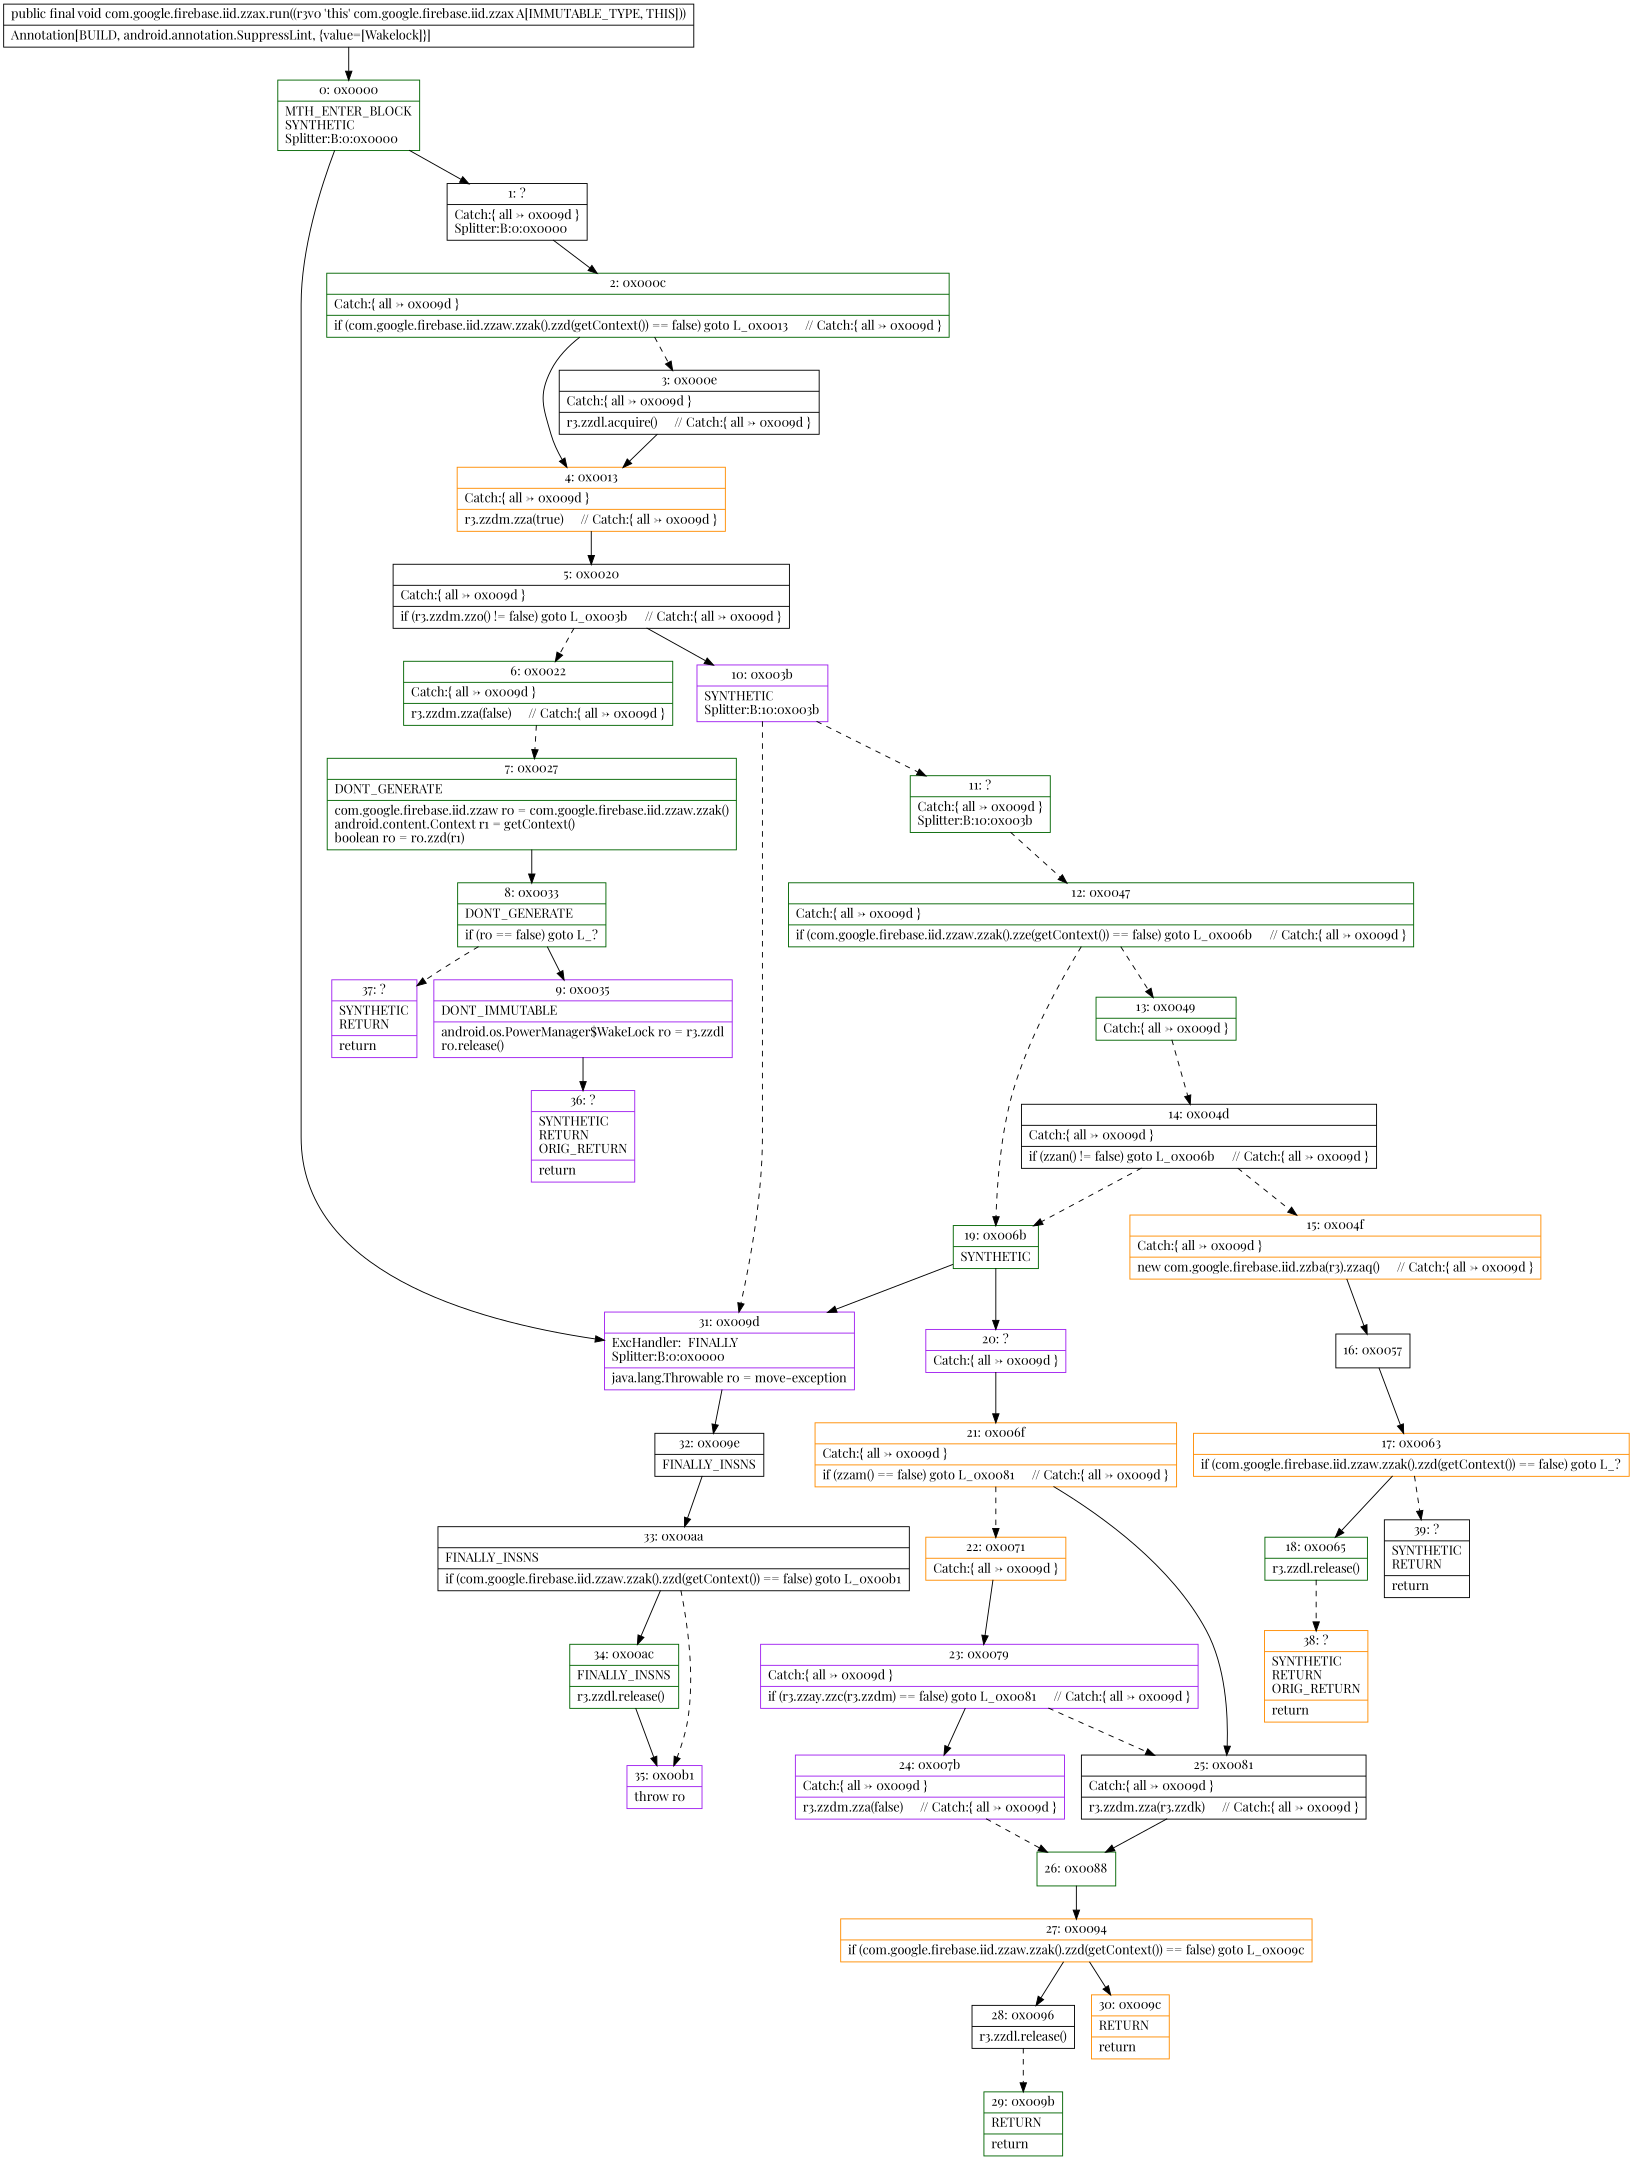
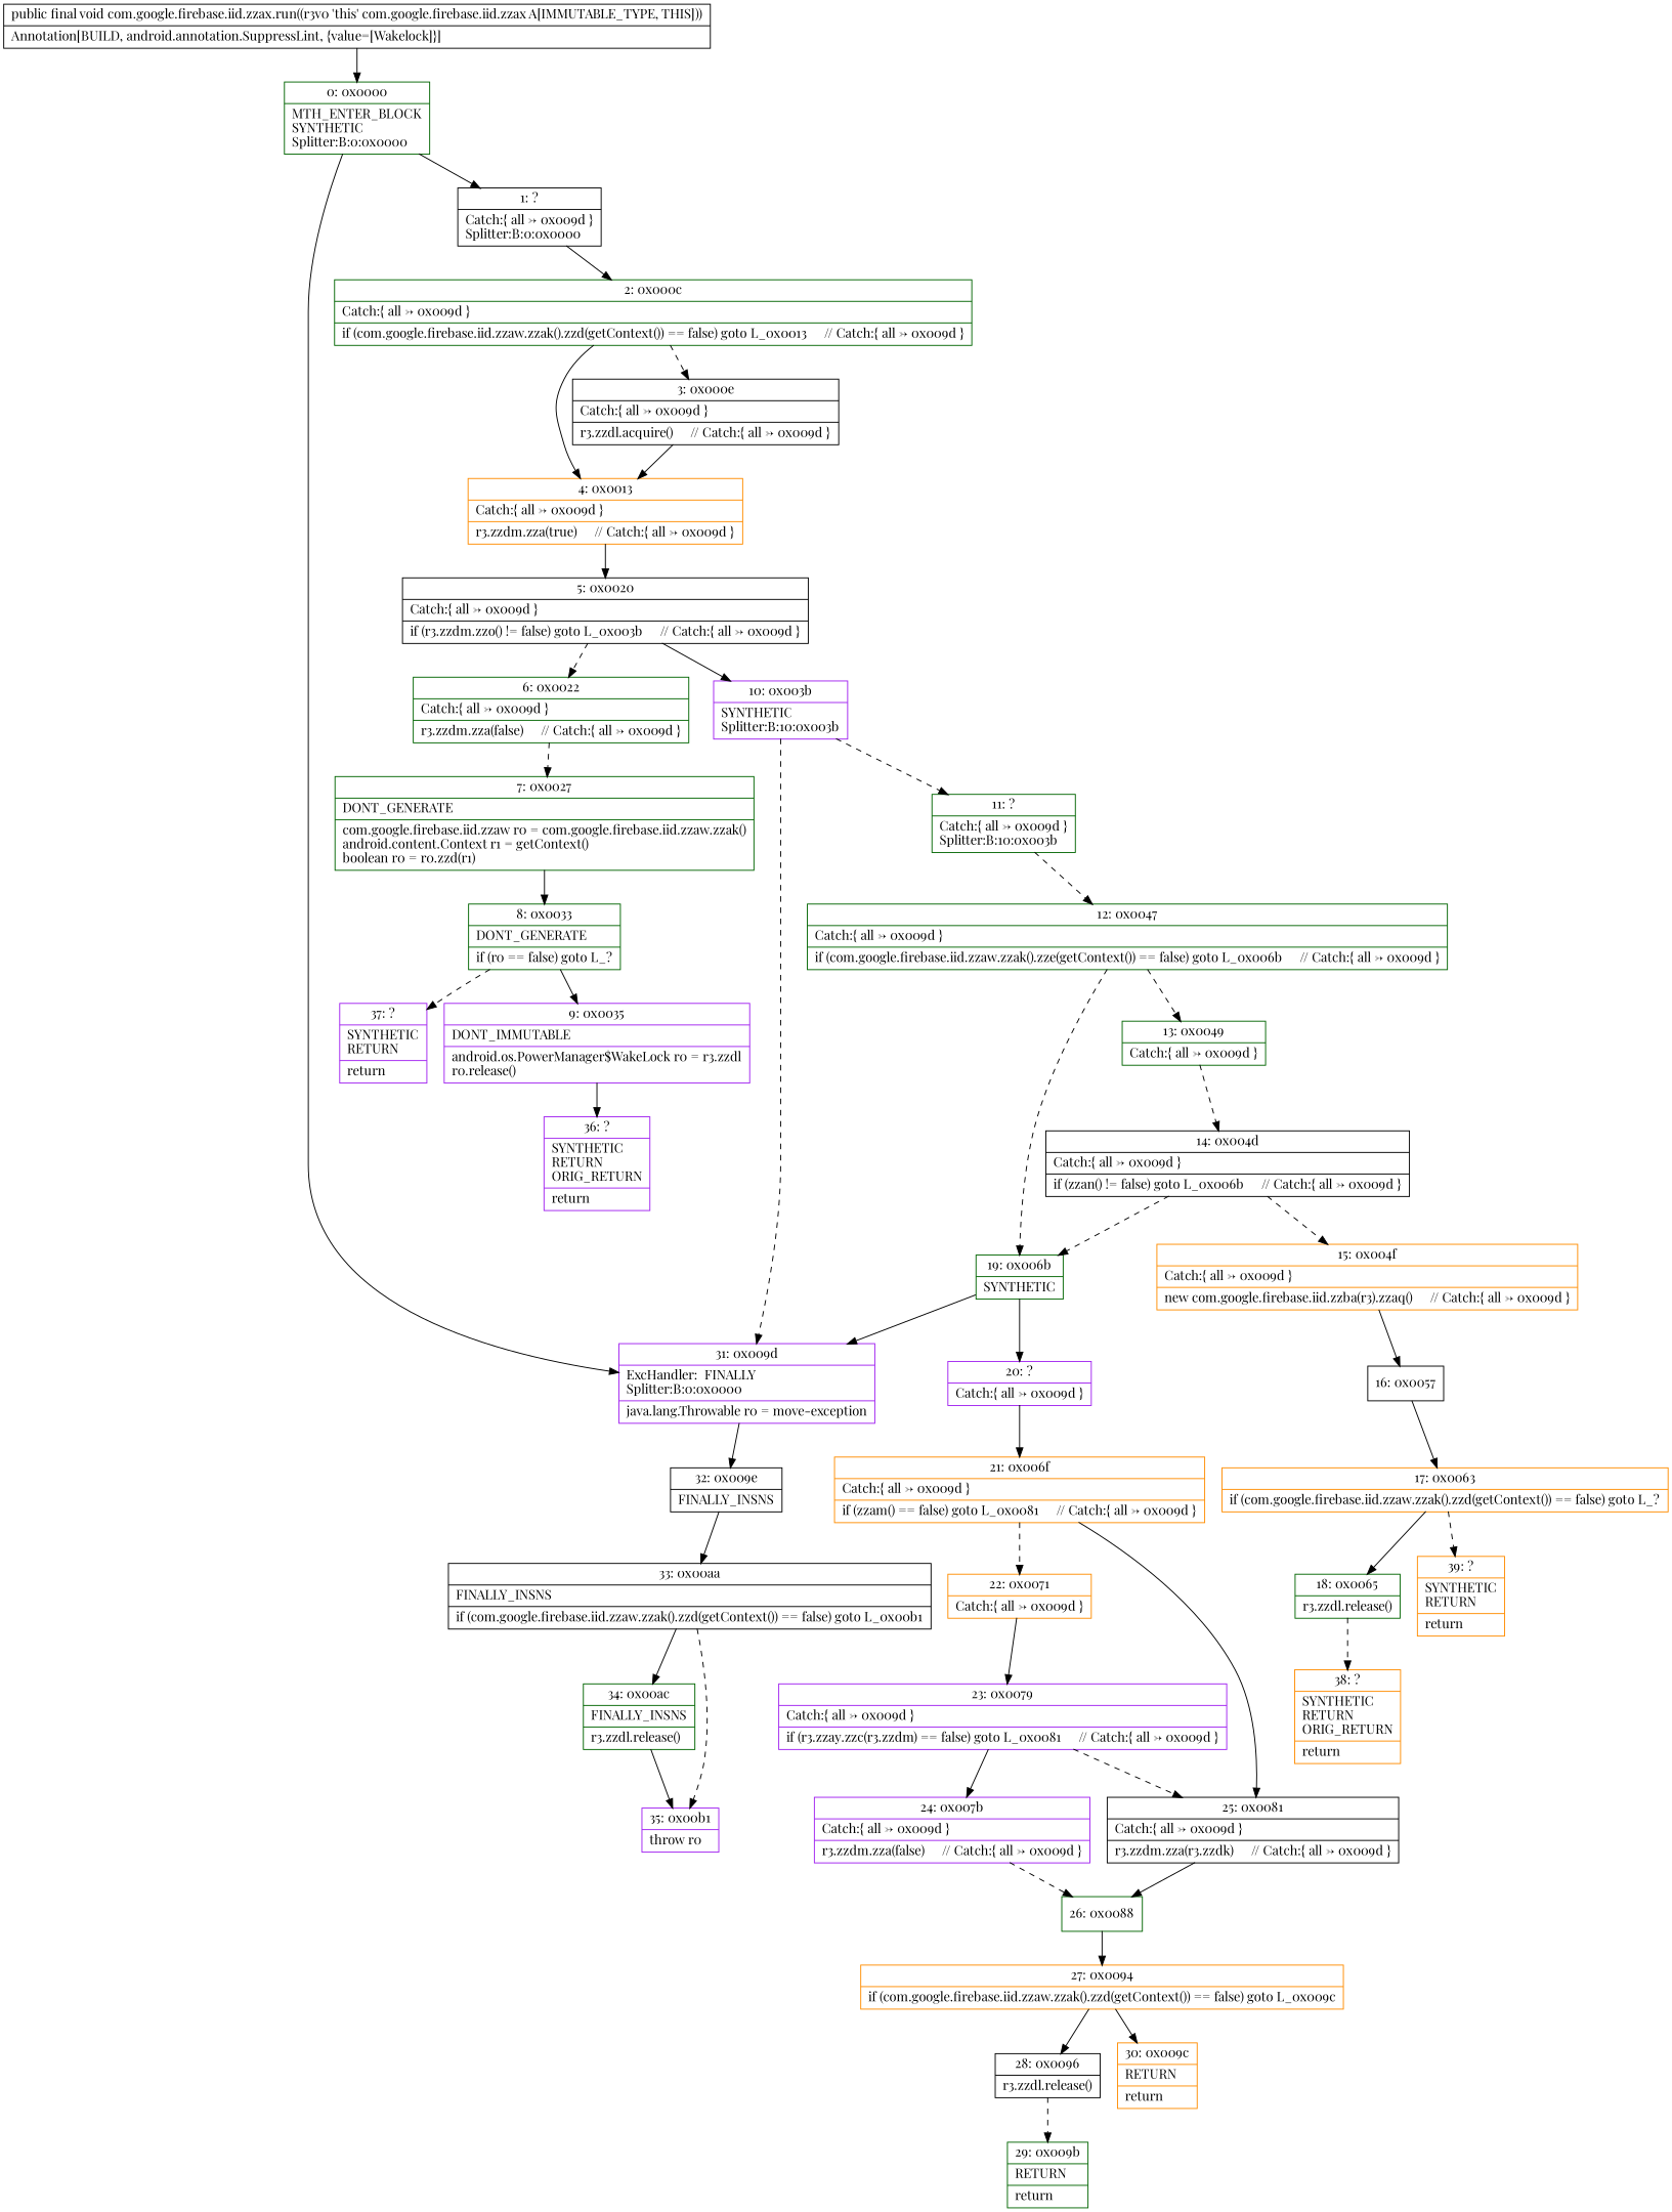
  digraph {
    fontname="Playfair Display"
    node [color=darkgreen fontname="Playfair Display" shape=record]
    edge [fontname="Playfair Display" style=solid]
    n1 [label="{0\:\ 0x0000|MTH_ENTER_BLOCK\lSYNTHETIC\lSplitter:B:0:0x0000\l}"]
    n2 [color=black label="{1\:\ ?|Catch:\{ all \-\> 0x009d \}\lSplitter:B:0:0x0000\l}"]
    n3 [color=purple label="{31\:\ 0x009d|ExcHandler:  FINALLY\lSplitter:B:0:0x0000\l|java.lang.Throwable r0 = move\-exception\l}"]
    n4 [label="{2\:\ 0x000c|Catch:\{ all \-\> 0x009d \}\l|if (com.google.firebase.iid.zzaw.zzak().zzd(getContext()) == false) goto L_0x0013     \/\/ Catch:\{ all \-\> 0x009d \}\l}"]
    n5 [color=black label="{32\:\ 0x009e|FINALLY_INSNS\l}"]
    n6 [color=black label="{3\:\ 0x000e|Catch:\{ all \-\> 0x009d \}\l|r3.zzdl.acquire()     \/\/ Catch:\{ all \-\> 0x009d \}\l}"]
    n7 [color=darkorange label="{4\:\ 0x0013|Catch:\{ all \-\> 0x009d \}\l|r3.zzdm.zza(true)     \/\/ Catch:\{ all \-\> 0x009d \}\l}"]
    n8 [color=black label="{5\:\ 0x0020|Catch:\{ all \-\> 0x009d \}\l|if (r3.zzdm.zzo() != false) goto L_0x003b     \/\/ Catch:\{ all \-\> 0x009d \}\l}"]
    n9 [label="{6\:\ 0x0022|Catch:\{ all \-\> 0x009d \}\l|r3.zzdm.zza(false)     \/\/ Catch:\{ all \-\> 0x009d \}\l}"]
    n10 [color=purple label="{10\:\ 0x003b|SYNTHETIC\lSplitter:B:10:0x003b\l}"]
    n11 [label="{7\:\ 0x0027|DONT_GENERATE\l|com.google.firebase.iid.zzaw r0 = com.google.firebase.iid.zzaw.zzak()\landroid.content.Context r1 = getContext()\lboolean r0 = r0.zzd(r1)\l}"]
    n12 [label="{11\:\ ?|Catch:\{ all \-\> 0x009d \}\lSplitter:B:10:0x003b\l}"]
    n13 [label="{8\:\ 0x0033|DONT_GENERATE\l|if (r0 == false) goto L_?\l}"]
    n14 [color=purple label="{9\:\ 0x0035|DONT_IMMUTABLE\l|android.os.PowerManager$WakeLock r0 = r3.zzdl\lr0.release()\l}"]
    n15 [color=purple label="{37\:\ ?|SYNTHETIC\lRETURN\l|return\l}"]
    n16 [color=purple label="{36\:\ ?|SYNTHETIC\lRETURN\lORIG_RETURN\l|return\l}"]
    n17 [label="{12\:\ 0x0047|Catch:\{ all \-\> 0x009d \}\l|if (com.google.firebase.iid.zzaw.zzak().zze(getContext()) == false) goto L_0x006b     \/\/ Catch:\{ all \-\> 0x009d \}\l}"]
    n18 [label="{13\:\ 0x0049|Catch:\{ all \-\> 0x009d \}\l}"]
    n19 [label="{19\:\ 0x006b|SYNTHETIC\l}"]
    n20 [color=black label="{14\:\ 0x004d|Catch:\{ all \-\> 0x009d \}\l|if (zzan() != false) goto L_0x006b     \/\/ Catch:\{ all \-\> 0x009d \}\l}"]
    n21 [color=purple label="{20\:\ ?|Catch:\{ all \-\> 0x009d \}\l}"]
    n22 [color=darkorange label="{15\:\ 0x004f|Catch:\{ all \-\> 0x009d \}\l|new com.google.firebase.iid.zzba(r3).zzaq()     \/\/ Catch:\{ all \-\> 0x009d \}\l}"]
    n23 [color=black label="{16\:\ 0x0057}"]
    n24 [color=darkorange label="{17\:\ 0x0063|if (com.google.firebase.iid.zzaw.zzak().zzd(getContext()) == false) goto L_?\l}"]
    n25 [label="{18\:\ 0x0065|r3.zzdl.release()\l}"]
-   n26 [color=black label="{39\:\ ?|SYNTHETIC\lRETURN\l|return\l}"]
+   n26 [color=darkorange label="{39\:\ ?|SYNTHETIC\lRETURN\l|return\l}"]
    n27 [color=darkorange label="{38\:\ ?|SYNTHETIC\lRETURN\lORIG_RETURN\l|return\l}"]
    n28 [color=darkorange label="{21\:\ 0x006f|Catch:\{ all \-\> 0x009d \}\l|if (zzam() == false) goto L_0x0081     \/\/ Catch:\{ all \-\> 0x009d \}\l}"]
    n29 [color=darkorange label="{22\:\ 0x0071|Catch:\{ all \-\> 0x009d \}\l}"]
    n30 [color=black label="{25\:\ 0x0081|Catch:\{ all \-\> 0x009d \}\l|r3.zzdm.zza(r3.zzdk)     \/\/ Catch:\{ all \-\> 0x009d \}\l}"]
    n31 [color=purple label="{23\:\ 0x0079|Catch:\{ all \-\> 0x009d \}\l|if (r3.zzay.zzc(r3.zzdm) == false) goto L_0x0081     \/\/ Catch:\{ all \-\> 0x009d \}\l}"]
    n32 [label="{26\:\ 0x0088}"]
    n33 [color=purple label="{24\:\ 0x007b|Catch:\{ all \-\> 0x009d \}\l|r3.zzdm.zza(false)     \/\/ Catch:\{ all \-\> 0x009d \}\l}"]
    n34 [color=darkorange label="{27\:\ 0x0094|if (com.google.firebase.iid.zzaw.zzak().zzd(getContext()) == false) goto L_0x009c\l}"]
    n35 [color=black label="{28\:\ 0x0096|r3.zzdl.release()\l}"]
    n36 [color=darkorange label="{30\:\ 0x009c|RETURN\l|return\l}"]
    n37 [label="{29\:\ 0x009b|RETURN\l|return\l}"]
    n38 [color=black label="{33\:\ 0x00aa|FINALLY_INSNS\l|if (com.google.firebase.iid.zzaw.zzak().zzd(getContext()) == false) goto L_0x00b1\l}"]
    n39 [label="{34\:\ 0x00ac|FINALLY_INSNS\l|r3.zzdl.release()\l}"]
    n40 [color=purple label="{35\:\ 0x00b1|throw r0\l}"]
    n41 [color=black label="{public final void com.google.firebase.iid.zzax.run((r3v0 'this' com.google.firebase.iid.zzax A[IMMUTABLE_TYPE, THIS]))  | Annotation[BUILD, android.annotation.SuppressLint, \{value=[Wakelock]\}]\l}"]
    n1 -> n2
    n1 -> n3
    n2 -> n4
    n3 -> n5
    n4 -> n6 [style=dashed]
    n4 -> n7
    n5 -> n38
    n6 -> n7
    n7 -> n8
    n8 -> n9 [style=dashed]
    n8 -> n10
    n9 -> n11 [style=dashed]
    n10 -> n3 [style=dashed]
    n10 -> n12 [style=dashed]
    n11 -> n13
    n12 -> n17 [style=dashed]
    n13 -> n14
    n13 -> n15 [style=dashed]
    n14 -> n16
    n17 -> n18 [style=dashed]
    n17 -> n19 [style=dashed]
    n18 -> n20 [style=dashed]
    n19 -> n3
    n19 -> n21
    n20 -> n19 [style=dashed]
    n20 -> n22 [style=dashed]
    n21 -> n28
    n22 -> n23
    n23 -> n24
    n24 -> n25
    n24 -> n26 [style=dashed]
    n25 -> n27 [style=dashed]
    n28 -> n29 [style=dashed]
    n28 -> n30
    n29 -> n31
    n30 -> n32
    n31 -> n30 [style=dashed]
    n31 -> n33
    n32 -> n34
    n33 -> n32 [style=dashed]
    n34 -> n35
    n34 -> n36
    n35 -> n37 [style=dashed]
    n38 -> n39
    n38 -> n40 [style=dashed]
    n39 -> n40
    n41 -> n1
  }
